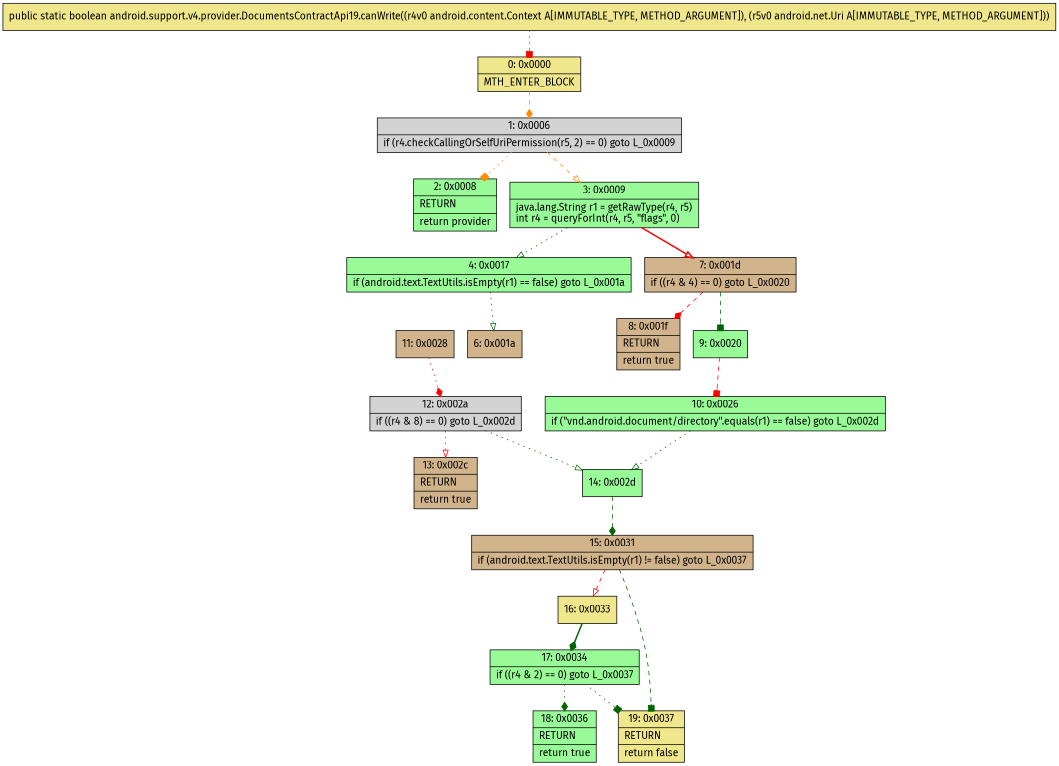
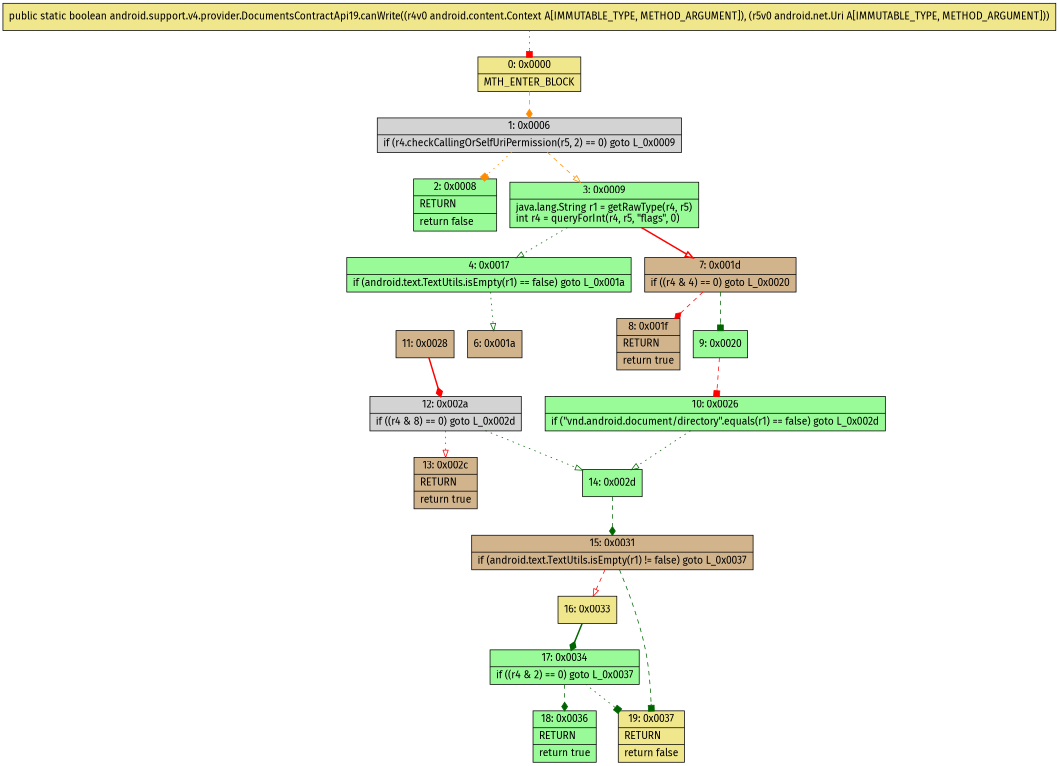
  digraph {
    fontname="Fira Sans"
    node [fillcolor=palegreen fontname="Fira Sans" shape=record style=filled]
    edge [arrowhead=onormal color=darkgreen fontname="Fira Sans" style=dashed]
    n1 [fillcolor=khaki label="{0\:\ 0x0000|MTH_ENTER_BLOCK\l}"]
    n2 [fillcolor=lightgrey label="{1\:\ 0x0006|if (r4.checkCallingOrSelfUriPermission(r5, 2) == 0) goto L_0x0009\l}"]
-   n3 [label="{2\:\ 0x0008|RETURN\l|return provider\l}"]
+   n3 [label="{2\:\ 0x0008|RETURN\l|return false\l}"]
    n4 [label="{3\:\ 0x0009|java.lang.String r1 = getRawType(r4, r5)\lint r4 = queryForInt(r4, r5, \"flags\", 0)\l}"]
    n5 [label="{4\:\ 0x0017|if (android.text.TextUtils.isEmpty(r1) == false) goto L_0x001a\l}"]
    n6 [fillcolor=tan label="{7\:\ 0x001d|if ((r4 & 4) == 0) goto L_0x0020\l}"]
    n7 [fillcolor=tan label="{6\:\ 0x001a}"]
    n8 [fillcolor=tan label="{8\:\ 0x001f|RETURN\l|return true\l}"]
    n9 [label="{9\:\ 0x0020}"]
    n10 [label="{10\:\ 0x0026|if (\"vnd.android.document\/directory\".equals(r1) == false) goto L_0x002d\l}"]
    n11 [label="{14\:\ 0x002d}"]
    n12 [fillcolor=tan label="{11\:\ 0x0028}"]
    n13 [fillcolor=lightgrey label="{12\:\ 0x002a|if ((r4 & 8) == 0) goto L_0x002d\l}"]
    n14 [fillcolor=tan label="{15\:\ 0x0031|if (android.text.TextUtils.isEmpty(r1) != false) goto L_0x0037\l}"]
    n15 [fillcolor=tan label="{13\:\ 0x002c|RETURN\l|return true\l}"]
    n16 [fillcolor=khaki label="{16\:\ 0x0033}"]
    n17 [fillcolor=khaki label="{19\:\ 0x0037|RETURN\l|return false\l}"]
    n18 [label="{17\:\ 0x0034|if ((r4 & 2) == 0) goto L_0x0037\l}"]
    n19 [label="{18\:\ 0x0036|RETURN\l|return true\l}"]
    n20 [fillcolor=khaki label="{public static boolean android.support.v4.provider.DocumentsContractApi19.canWrite((r4v0 android.content.Context A[IMMUTABLE_TYPE, METHOD_ARGUMENT]), (r5v0 android.net.Uri A[IMMUTABLE_TYPE, METHOD_ARGUMENT])) }"]
    n1 -> n2 [arrowhead=diamond color=darkorange]
    n2 -> n3 [arrowhead=box color=darkorange style=dotted]
    n2 -> n4 [color=darkorange]
    n4 -> n5 [style=dotted]
    n4 -> n6 [color=red style=bold]
    n5 -> n7 [style=dotted]
    n6 -> n8 [arrowhead=diamond color=red]
    n6 -> n9 [arrowhead=box]
    n9 -> n10 [arrowhead=box color=red]
    n10 -> n11 [style=dotted]
    n11 -> n14 [arrowhead=diamond]
-   n12 -> n13 [arrowhead=diamond color=red style=dotted]
+   n12 -> n13 [arrowhead=diamond color=red style=bold]
    n13 -> n11 [style=dotted]
    n13 -> n15 [color=red style=dotted]
    n14 -> n16 [color=red]
    n14 -> n17 [arrowhead=box]
    n16 -> n18 [arrowhead=diamond style=bold]
    n18 -> n17 [arrowhead=box style=dotted]
-   n18 -> n19 [arrowhead=diamond style=dotted]
+   n18 -> n19 [arrowhead=diamond]
    n20 -> n1 [arrowhead=box color=red style=dotted]
  }
